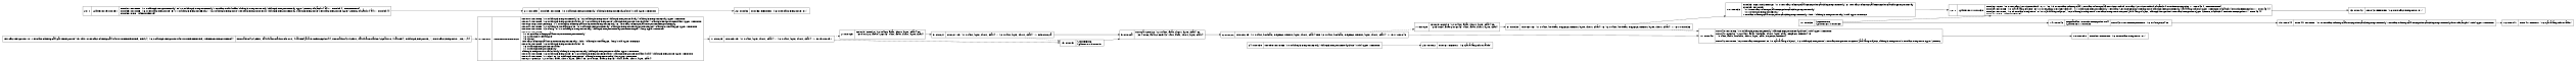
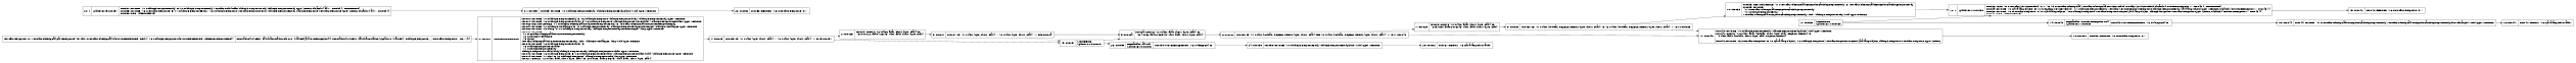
  digraph {
    fontname="DejaVu Serif"
    rankdir=LR
    node [fontname="DejaVu Serif" shape=record]
    edge [fontname="DejaVu Serif"]
    n1 [label="{0\:\ 0x0000|MTH_ENTER_BLOCK\l|0x0000: INVOKE  (r0 I:okhttp3.ResponseBody) = (r6 I:okhttp3.Response) okhttp3.Response.body():okhttp3.ResponseBody type: VIRTUAL \l0x0004: INVOKE  (r6 I:okhttp3.Response$Builder) = (r6 I:okhttp3.Response) okhttp3.Response.newBuilder():okhttp3.Response$Builder type: VIRTUAL \l0x0008: NEW_INSTANCE  (r1 I:retrofit2.OkHttpCall$NoContentResponseBody) =  retrofit2.OkHttpCall$NoContentResponseBody \l0x000a: INVOKE  (r2 I:okhttp3.MediaType) = (r0 I:okhttp3.ResponseBody) okhttp3.ResponseBody.contentType():okhttp3.MediaType type: VIRTUAL \l0x000e: INVOKE  (r3 I:long) = (r0 I:okhttp3.ResponseBody) okhttp3.ResponseBody.contentLength():long type: VIRTUAL \l0x0012: INVOKE  \l  (r1 I:retrofit2.OkHttpCall$NoContentResponseBody)\l  (r2 I:okhttp3.MediaType)\l  (r3 I:long)\l retrofit2.OkHttpCall.NoContentResponseBody.\<init\>(okhttp3.MediaType, long):void type: DIRECT \l0x0015: INVOKE  (r6 I:okhttp3.Response$Builder) = \l  (r6 I:okhttp3.Response$Builder)\l  (r1 I:okhttp3.ResponseBody)\l okhttp3.Response.Builder.body(okhttp3.ResponseBody):okhttp3.Response$Builder type: VIRTUAL \l0x0019: INVOKE  (r6 I:okhttp3.Response) = (r6 I:okhttp3.Response$Builder) okhttp3.Response.Builder.build():okhttp3.Response type: VIRTUAL \l0x001d: INVOKE  (r1 I:int) = (r6 I:okhttp3.Response) okhttp3.Response.code():int type: VIRTUAL \l0x0021: CONST  (r2 I:?[int, float, short, byte, char]) = (200(0xc8, float:2.8E\-43) ?[int, float, short, byte, char]) \l}"]
    n2 [label="{1\:\ 0x0023|0x0023: IF  (r1 I:?[int, byte, short, char]) \< (r2 I:?[int, byte, short, char])  \-\> B:19:0x0051 \l}"]
    n3 [label="{2\:\ 0x0025|0x0025: CONST  (r2 I:?[int, float, short, byte, char]) = \l  (300(0x12c, float:4.2E\-43) ?[int, float, short, byte, char])\l \l}"]
    n4 [label="{19\:\ 0x0051|SYNTHETIC\lSplitter:B:19:0x0051\l}"]
    n5 [label="{3\:\ 0x0027|0x0027: IF  (r1 I:?[int, byte, short, char]) \< (r2 I:?[int, byte, short, char])  \-\> B:5:0x002a \l}"]
    n6 [label="{5\:\ 0x002a|0x002a: CONST  (r2 I:?[int, float, short, byte, char]) = \l  (204(0xcc, float:2.86E\-43) ?[int, float, short, byte, char])\l \l}"]
+   n7 [label="{23\:\ 0x005d|ExcHandler: all null\lSplitter:B:19:0x0051\l|0x005d: MOVE_EXCEPTION  (r6 I:?[OBJECT]) =  \l}"]
    n8 [label="{6\:\ 0x002c|0x002c: IF  (r1 I:?[int, boolean, OBJECT, ARRAY, byte, short, char]) == (r2 I:?[int, boolean, OBJECT, ARRAY, byte, short, char])  \-\> B:17:0x0048 \l}"]
    n9 [label="{7\:\ 0x002e|0x002e: CONST  (r2 I:?[int, float, short, byte, char]) = \l  (205(0xcd, float:2.87E\-43) ?[int, float, short, byte, char])\l \l}"]
    n10 [label="{17\:\ 0x0048|0x0048: INVOKE  (r0 I:okhttp3.ResponseBody) okhttp3.ResponseBody.close():void type: VIRTUAL \l0x004b: CONST  (r0 I:?[int, float, boolean, short, byte, char, OBJECT, ARRAY]) = \l  (0 ?[int, float, boolean, short, byte, char, OBJECT, ARRAY])\l \l0x004c: INVOKE  (r6 I:retrofit2.Response) = (r0 I:java.lang.Object), (r6 I:okhttp3.Response) retrofit2.Response.success(java.lang.Object, okhttp3.Response):retrofit2.Response type: STATIC \l}"]
    n11 [label="{8\:\ 0x0030|0x0030: IF  (r1 I:?[int, boolean, OBJECT, ARRAY, byte, short, char]) != (r2 I:?[int, boolean, OBJECT, ARRAY, byte, short, char])  \-\> B:10:0x0033 \l}"]
    n12 [label="{18\:\ 0x0050|0x0050: RETURN  (r6 I:retrofit2.Response\<T\>) \l}"]
    n13 [label="{10\:\ 0x0033|0x0033: NEW_INSTANCE  (r1 I:retrofit2.OkHttpCall$ExceptionCatchingRequestBody) =  retrofit2.OkHttpCall$ExceptionCatchingRequestBody \l0x0035: INVOKE  \l  (r1 I:retrofit2.OkHttpCall$ExceptionCatchingRequestBody)\l  (r0 I:okhttp3.ResponseBody)\l retrofit2.OkHttpCall.ExceptionCatchingRequestBody.\<init\>(okhttp3.ResponseBody):void type: DIRECT \l}"]
    n14 [label="{12\:\ ?|Splitter:B:11:0x0038\l|0x0038: IGET  (r0 I:retrofit2.ServiceMethod\<T, ?\>) = (r5 I:retrofit2.OkHttpCall) retrofit2.OkHttpCall.serviceMethod retrofit2.ServiceMethod A[Catch:\{ RuntimeException \-\> 0x0043 \}, TRY_ENTER]\l0x003a: INVOKE  (r0 I:java.lang.Object) = (r0 I:retrofit2.ServiceMethod), (r1 I:okhttp3.ResponseBody) retrofit2.ServiceMethod.toResponse(okhttp3.ResponseBody):java.lang.Object type: VIRTUAL A[Catch:\{ RuntimeException \-\> 0x0043 \}]\l0x003e: INVOKE  (r6 I:retrofit2.Response) = (r0 I:java.lang.Object), (r6 I:okhttp3.Response) retrofit2.Response.success(java.lang.Object, okhttp3.Response):retrofit2.Response type: STATIC A[Catch:\{ RuntimeException \-\> 0x0043 \}]\l0x0041: NOP   A[TRY_LEAVE]\l}"]
    n15 [label="{11\:\ 0x0038|SYNTHETIC\lSplitter:B:11:0x0038\l}"]
    n16 [label="{14\:\ 0x0043|ExcHandler: RuntimeException null\lSplitter:B:11:0x0038\l|0x0043: MOVE_EXCEPTION  (r6 I:?[OBJECT]) =  \l}"]
    n17 [label="{13\:\ 0x0042|0x0042: RETURN  (r6 I:retrofit2.Response\<T\>) \l}"]
    n18 [label="{15\:\ 0x0044|0x0044: INVOKE  (r1 I:retrofit2.OkHttpCall$ExceptionCatchingRequestBody) retrofit2.OkHttpCall.ExceptionCatchingRequestBody.throwIfCaught():void type: VIRTUAL \l}"]
    n19 [label="{16\:\ 0x0047|0x0047: THROW  (r6 I:java.lang.Throwable) \l}"]
    n20 [label="{20\:\ ?|Splitter:B:19:0x0051\l|0x0051: INVOKE  (r1 I:okhttp3.ResponseBody) = (r0 I:okhttp3.ResponseBody) retrofit2.Utils.buffer(okhttp3.ResponseBody):okhttp3.ResponseBody type: STATIC A[Catch:\{ all \-\> 0x005d \}, TRY_ENTER]\l0x0055: INVOKE  (r6 I:retrofit2.Response) = (r1 I:okhttp3.ResponseBody), (r6 I:okhttp3.Response) retrofit2.Response.error(okhttp3.ResponseBody, okhttp3.Response):retrofit2.Response type: STATIC A[Catch:\{ all \-\> 0x005d \}]\l0x0058: NOP   A[TRY_LEAVE]\l}"]
    n21 [label="{21\:\ 0x0059|0x0059: INVOKE  (r0 I:okhttp3.ResponseBody) okhttp3.ResponseBody.close():void type: VIRTUAL \l}"]
    n22 [label="{24\:\ 0x005e|0x005e: INVOKE  (r0 I:okhttp3.ResponseBody) okhttp3.ResponseBody.close():void type: VIRTUAL \l}"]
    n23 [label="{22\:\ 0x005c|0x005c: RETURN  (r6 I:retrofit2.Response\<T\>) \l}"]
    n24 [label="{25\:\ 0x0061|0x0061: THROW  (r6 I:java.lang.Throwable) \l}"]
    n25 [label="{retrofit2.Response\<T\> retrofit2.OkHttpCall.parseResponse((r5 'this' I:retrofit2.OkHttpCall A[IMMUTABLE_TYPE, THIS]), (r6 I:okhttp3.Response A[IMMUTABLE_TYPE, METHOD_ARGUMENT]))  | Annotation[SYSTEM, dalvik.annotation.Throws, \{value=[java.io.IOException]\}], Annotation[SYSTEM, dalvik.annotation.Signature, \{value=[(, Lokhttp3\/Response;, ), Lretrofit2\/Response\<, TT;\>;]\}]\l}"]
    n1 -> n2
    n2 -> n3 [style=dashed]
    n2 -> n4
    n3 -> n5
    n4 -> n6
+   n4 -> n7
    n5 -> n4 [style=dashed]
    n5 -> n6
    n6 -> n8
+   n7 -> n22
    n8 -> n9 [style=dashed]
    n8 -> n10
    n9 -> n11
    n10 -> n12
    n11 -> n10 [style=dashed]
    n11 -> n13
    n13 -> n14
    n14 -> n17
    n15 -> n14
    n15 -> n16
    n16 -> n18
    n18 -> n19
    n20 -> n21
    n21 -> n23
    n22 -> n24
    n25 -> n1
  }
